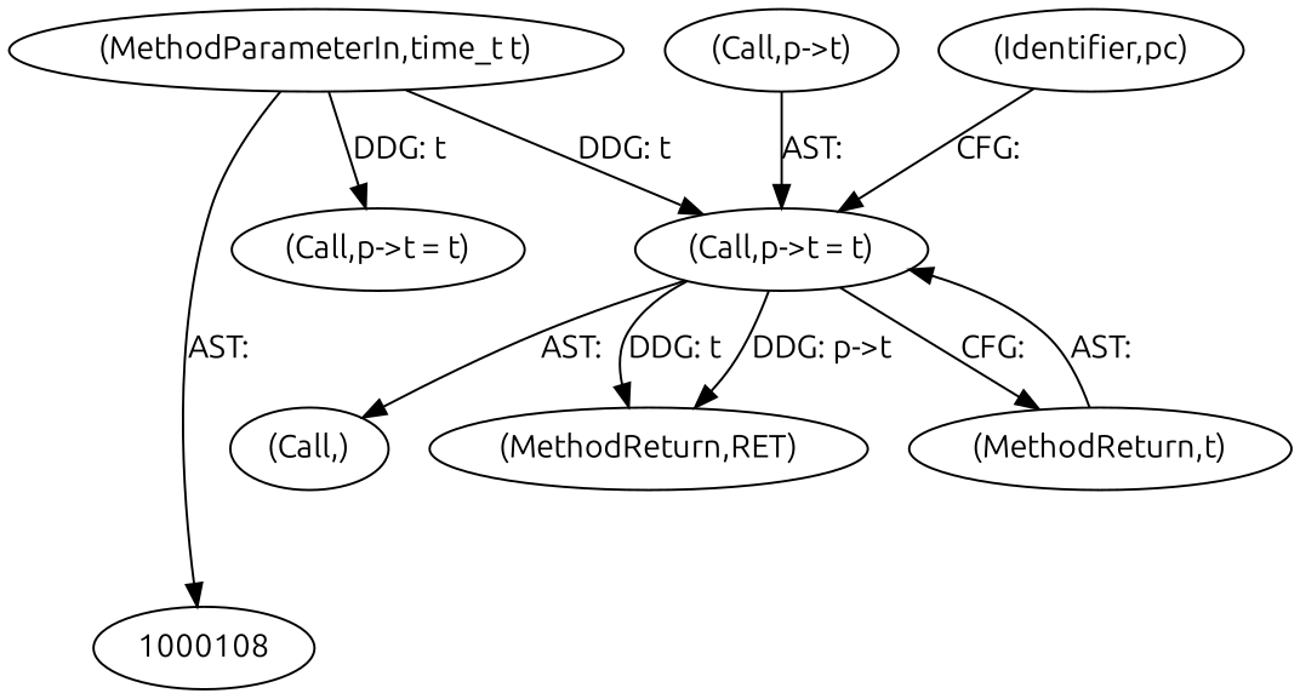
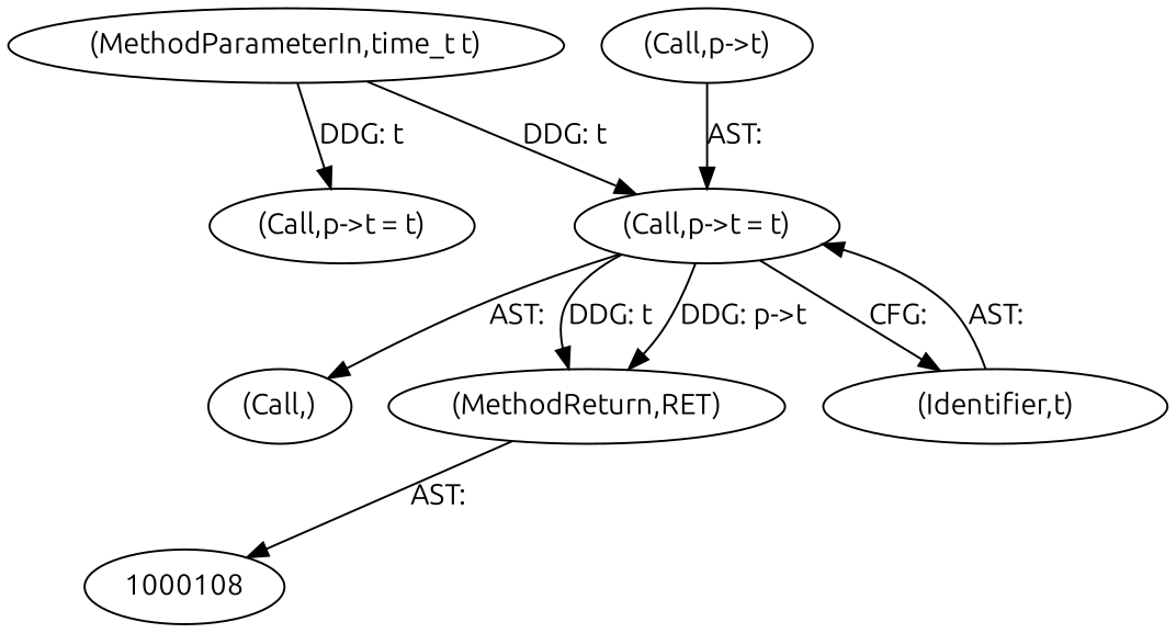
  digraph {
    fontname=Ubuntu
    node [fontname=Ubuntu]
    edge [fontname=Ubuntu]
    n1 [label="(Call,p->t = t)"]
    n2 [label="(MethodReturn,RET)"]
    n3 [label="(Call,)"]
-   n4 [label="(MethodReturn,t)"]
+   n4 [label="(Identifier,t)"]
    n5 [label="(MethodParameterIn,time_t t)"]
    n6 [label="(Call,p->t = t)"]
    1000108
    n8 [label="(Call,p->t)"]
-   n9 [label="(Identifier,pc)"]
    n1 -> n2 [label="DDG: p->t"]
    n1 -> n2 [label="DDG: t"]
    n1 -> n3 [label="AST: "]
    n1 -> n4 [label="CFG: "]
    n4 -> n1 [label="AST: "]
    n5 -> n1 [label="DDG: t"]
    n5 -> n6 [label="DDG: t"]
-   n5 -> 1000108 [label="AST: "]
+   n2 -> 1000108 [label="AST: "]
    n8 -> n1 [label="AST: "]
-   n9 -> n1 [label="CFG: "]
  }
